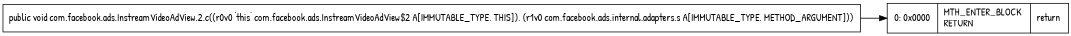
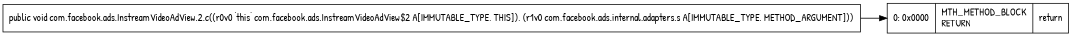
  digraph {
    rankdir=LR
    fontname="Patrick Hand"
    node [shape=record fontname="Patrick Hand"]
-   n1 [label="{0\:\ 0x0000|MTH_ENTER_BLOCK\lRETURN\l|return\l}"]
+   n1 [label="{0\:\ 0x0000|MTH_METHOD_BLOCK\lRETURN\l|return\l}"]
    n2 [label="{public void com.facebook.ads.InstreamVideoAdView.2.c((r0v0 'this' com.facebook.ads.InstreamVideoAdView$2 A[IMMUTABLE_TYPE, THIS]), (r1v0 com.facebook.ads.internal.adapters.s A[IMMUTABLE_TYPE, METHOD_ARGUMENT])) }"]
    n2 -> n1 [fontname="Patrick Hand"]
  }
